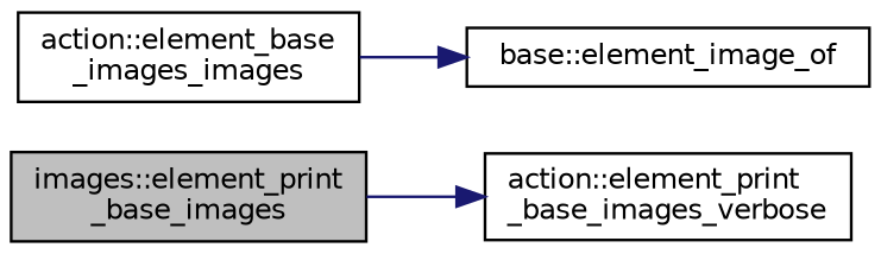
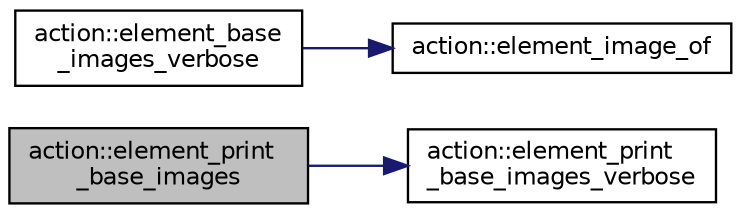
  digraph {
    rankdir=LR
    node [color=black fillcolor=white fontname=Helvetica fontsize=10 shape=record style=filled]
    edge [color=midnightblue fontname=Helvetica fontsize=10 labelfontname=Helvetica labelfontsize=10 style=solid]
-   n1 [fillcolor=grey75 fontcolor=black height=0.2 label="images::element_print\l_base_images" width=0.4]
+   n1 [fillcolor=grey75 fontcolor=black height=0.2 label="action::element_print\l_base_images" width=0.4]
    n2 [height=0.2 label="action::element_print\l_base_images_verbose" width=0.4]
-   n3 [height=0.2 label="action::element_base\l_images_images" width=0.4]
-   n4 [height=0.2 label="base::element_image_of" width=0.4]
+   n3 [height=0.2 label="action::element_base\l_images_verbose" width=0.4]
+   n4 [height=0.2 label="action::element_image_of" width=0.4]
    n1 -> n2
    n3 -> n4
  }
